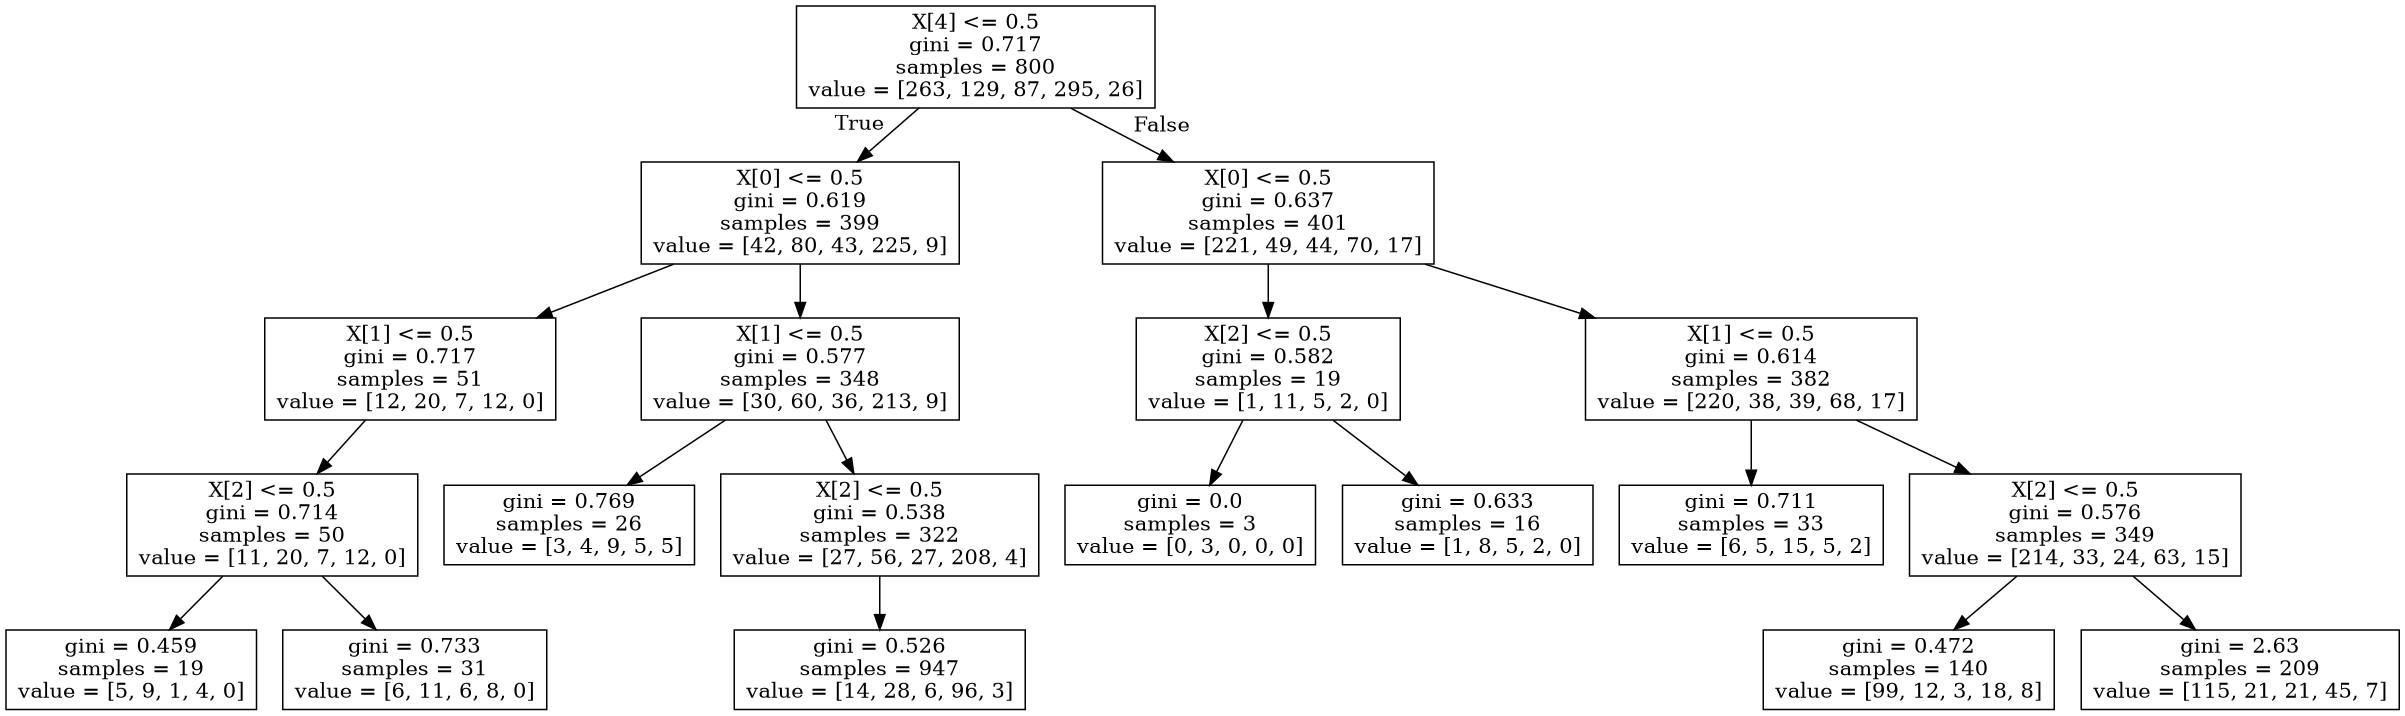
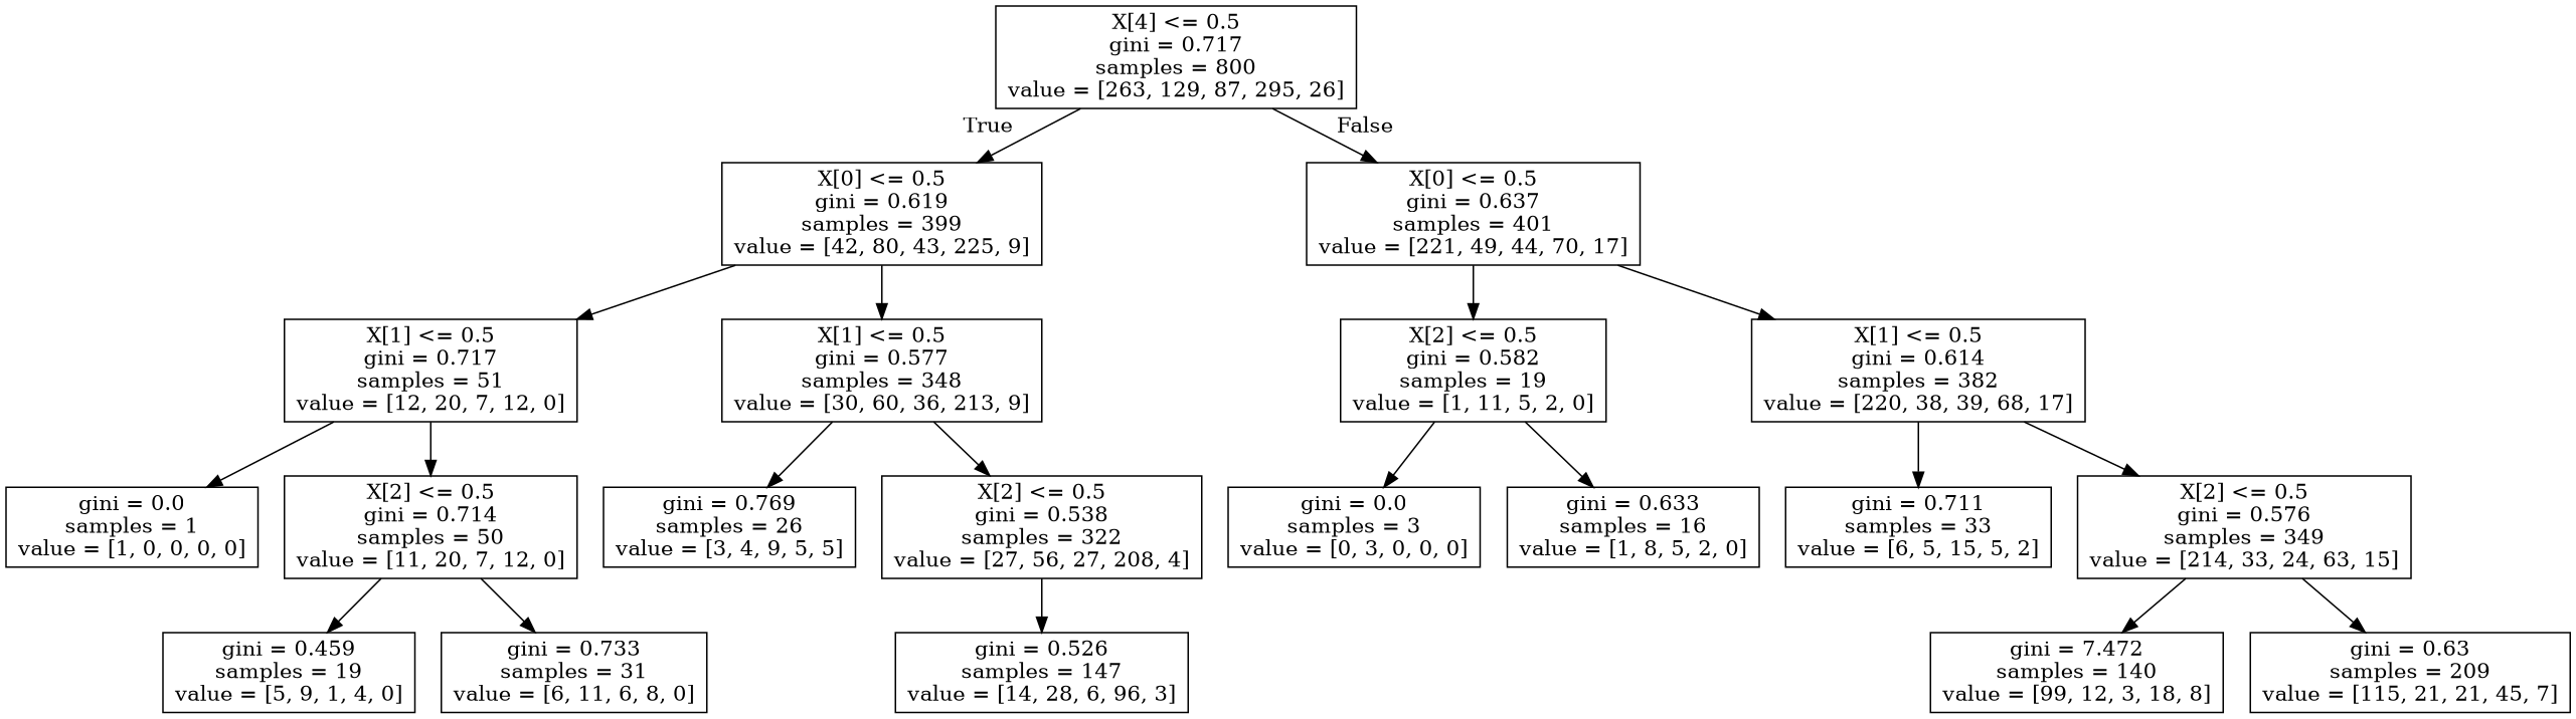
  digraph {
    node [shape=box]
    n1 [label="X[4] <= 0.5\ngini = 0.717\nsamples = 800\nvalue = [263, 129, 87, 295, 26]"]
    n2 [label="X[0] <= 0.5\ngini = 0.619\nsamples = 399\nvalue = [42, 80, 43, 225, 9]"]
    n3 [label="X[0] <= 0.5\ngini = 0.637\nsamples = 401\nvalue = [221, 49, 44, 70, 17]"]
    n4 [label="X[1] <= 0.5\ngini = 0.717\nsamples = 51\nvalue = [12, 20, 7, 12, 0]"]
    n5 [label="X[1] <= 0.5\ngini = 0.577\nsamples = 348\nvalue = [30, 60, 36, 213, 9]"]
    n6 [label="X[2] <= 0.5\ngini = 0.582\nsamples = 19\nvalue = [1, 11, 5, 2, 0]"]
    n7 [label="X[1] <= 0.5\ngini = 0.614\nsamples = 382\nvalue = [220, 38, 39, 68, 17]"]
+   n8 [label="gini = 0.0\nsamples = 1\nvalue = [1, 0, 0, 0, 0]"]
    n9 [label="X[2] <= 0.5\ngini = 0.714\nsamples = 50\nvalue = [11, 20, 7, 12, 0]"]
    n10 [label="gini = 0.769\nsamples = 26\nvalue = [3, 4, 9, 5, 5]"]
    n11 [label="X[2] <= 0.5\ngini = 0.538\nsamples = 322\nvalue = [27, 56, 27, 208, 4]"]
    n12 [label="gini = 0.459\nsamples = 19\nvalue = [5, 9, 1, 4, 0]"]
    n13 [label="gini = 0.733\nsamples = 31\nvalue = [6, 11, 6, 8, 0]"]
-   n14 [label="gini = 0.526\nsamples = 947\nvalue = [14, 28, 6, 96, 3]"]
+   n14 [label="gini = 0.526\nsamples = 147\nvalue = [14, 28, 6, 96, 3]"]
    n15 [label="gini = 0.0\nsamples = 3\nvalue = [0, 3, 0, 0, 0]"]
    n16 [label="gini = 0.633\nsamples = 16\nvalue = [1, 8, 5, 2, 0]"]
    n17 [label="gini = 0.711\nsamples = 33\nvalue = [6, 5, 15, 5, 2]"]
    n18 [label="X[2] <= 0.5\ngini = 0.576\nsamples = 349\nvalue = [214, 33, 24, 63, 15]"]
-   n19 [label="gini = 0.472\nsamples = 140\nvalue = [99, 12, 3, 18, 8]"]
-   n20 [label="gini = 2.63\nsamples = 209\nvalue = [115, 21, 21, 45, 7]"]
+   n19 [label="gini = 7.472\nsamples = 140\nvalue = [99, 12, 3, 18, 8]"]
+   n20 [label="gini = 0.63\nsamples = 209\nvalue = [115, 21, 21, 45, 7]"]
    n1 -> n2 [headlabel=True labelangle=45 labeldistance=2.5]
    n1 -> n3 [headlabel=False labelangle=-45 labeldistance=2.5]
    n2 -> n4
    n2 -> n5
    n3 -> n6
    n3 -> n7
+   n4 -> n8
    n4 -> n9
    n5 -> n10
    n5 -> n11
    n6 -> n15
    n6 -> n16
    n7 -> n17
    n7 -> n18
    n9 -> n12
    n9 -> n13
    n11 -> n14
    n18 -> n19
    n18 -> n20
  }
